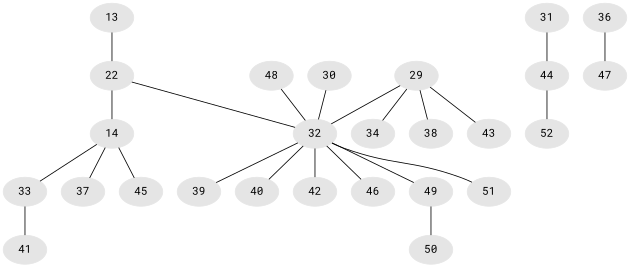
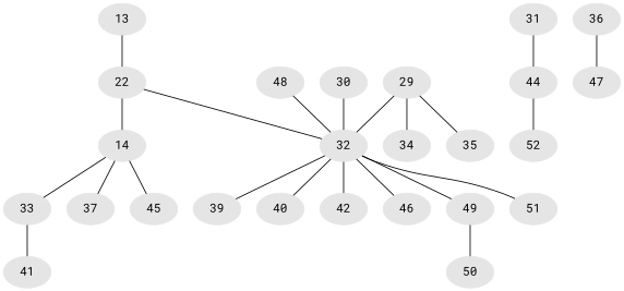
  graph {
    fontname="Roboto Mono"
    node [color=gray90 fontname="Roboto Mono" style=filled]
    edge [fontname="Roboto Mono"]
    22 [super="+4+20"]
    n2 [label=14 super="+2"]
    32 [super="+26+16+3+23+9+12+17+21+25"]
    13
    33
    37
    45
    31
    44
    39
    40
    42 [super="+19"]
    46
    49 [super="+48"]
    51
    36
    47
    41
    n19 [label=48]
    29
    34
-   38
-   43
+   38 [label=35]
    30
    52
    50
    22 -- n2 [weight=2]
    22 -- 32
    n2 -- 33
    n2 -- 37
    n2 -- 45
    32 -- 39
    32 -- 40
    32 -- 42
    32 -- 46
    32 -- 49
    32 -- 51
    13 -- 22
    33 -- 41
    31 -- 44
    44 -- 52
    49 -- 50
    36 -- 47
    n19 -- 32
    29 -- 32
    29 -- 34
    29 -- 38
-   29 -- 43
    30 -- 32
  }
